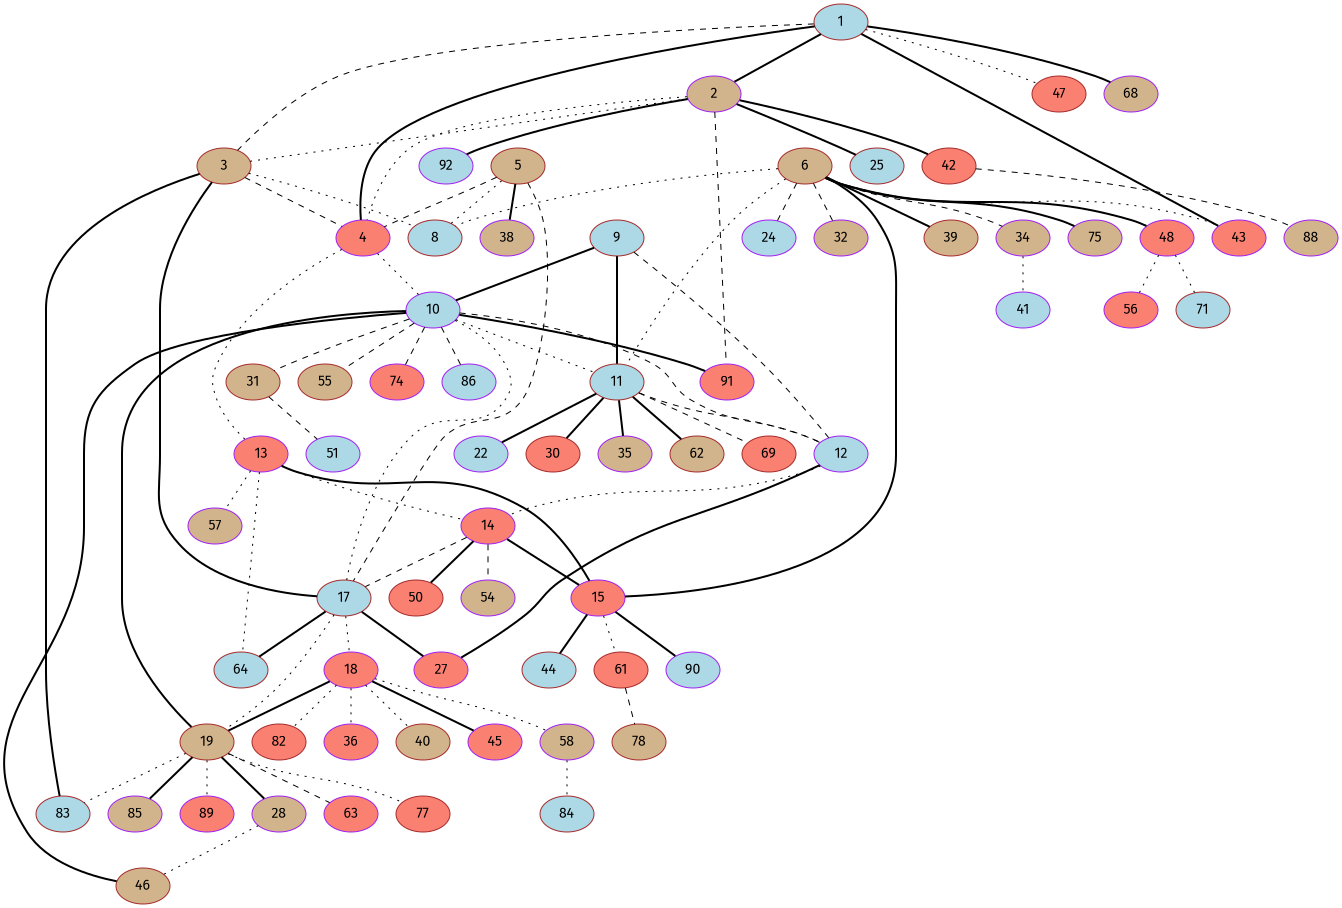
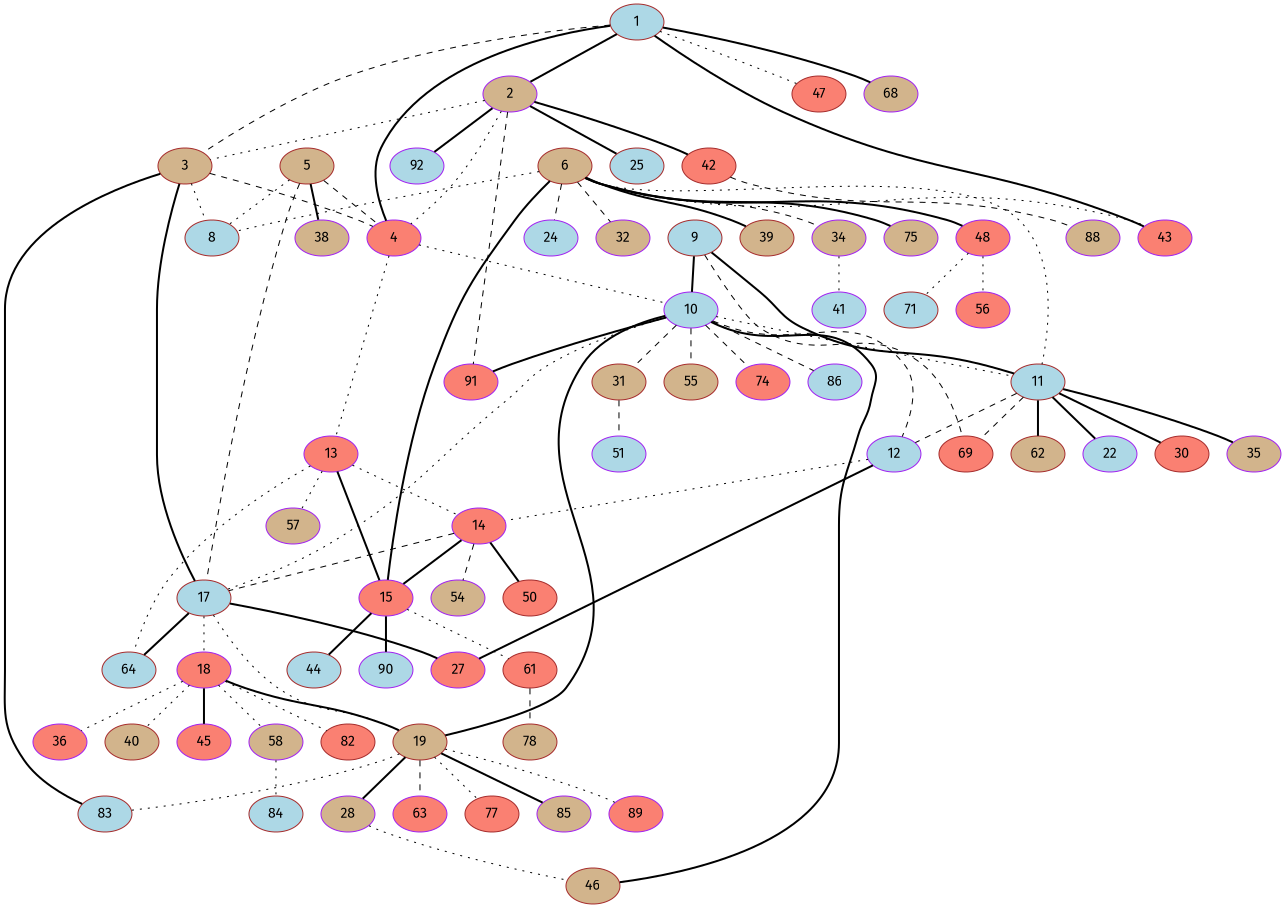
  graph {
    fontname="Fira Sans"
    node [color=purple fillcolor=tan fontname="Fira Sans" style=filled]
    edge [fontname="Fira Sans" style=bold]
    1 [color=brown fillcolor=lightblue super="+21"]
    2 [super="+53"]
    3 [color=brown super="+23"]
    4 [fillcolor=salmon]
    43 [fillcolor=salmon super="+67"]
    47 [color=brown fillcolor=salmon]
    68
    25 [color=brown fillcolor=lightblue]
    42 [color=brown fillcolor=salmon]
    91 [fillcolor=salmon]
    92 [fillcolor=lightblue]
    8 [color=brown fillcolor=lightblue super="+73"]
    17 [color=brown fillcolor=lightblue super="+70"]
    83 [color=brown fillcolor=lightblue]
    10 [fillcolor=lightblue super="+37"]
    13 [fillcolor=salmon super="+52"]
    88
    19 [color=brown super="+26"]
    27 [fillcolor=salmon]
    64 [color=brown fillcolor=lightblue]
    18 [fillcolor=salmon super="+20"]
    11 [color=brown fillcolor=lightblue super="+60"]
    12 [fillcolor=lightblue super="+76"]
    31 [color=brown super="+33"]
    46 [color=brown super="+72"]
    55 [color=brown]
    74 [fillcolor=salmon]
    86 [fillcolor=lightblue]
    15 [fillcolor=salmon super="+16"]
    14 [fillcolor=salmon super="+29"]
    57
    5 [color=brown super="+59"]
    38
    6 [color=brown super="+7"]
    24 [fillcolor=lightblue super="+81"]
    32
    34
    39 [color=brown]
    48 [fillcolor=salmon super="+49"]
    75 [super="+80"]
    22 [fillcolor=lightblue]
    30 [color=brown fillcolor=salmon]
    35
    62 [color=brown]
    69 [color=brown fillcolor=salmon]
    44 [color=brown fillcolor=lightblue]
    61 [color=brown fillcolor=salmon]
    90 [fillcolor=lightblue]
    41 [fillcolor=lightblue]
    56 [fillcolor=salmon]
    71 [color=brown fillcolor=lightblue]
    9 [color=brown fillcolor=lightblue super="+87"]
    28 [super="+66"]
    63 [fillcolor=salmon]
    77 [color=brown fillcolor=salmon]
    85
    89 [fillcolor=salmon]
    51 [fillcolor=lightblue]
    50 [color=brown fillcolor=salmon]
    54
    78 [color=brown super="+79"]
    36 [fillcolor=salmon]
    40 [color=brown]
    45 [fillcolor=salmon]
    58 [super="+65"]
    82 [color=brown fillcolor=salmon]
    84 [color=brown fillcolor=lightblue]
    1 -- 2
    1 -- 3 [style=dashed]
    1 -- 4
    1 -- 43
    1 -- 47 [style=dotted]
    1 -- 68
    2 -- 3 [style=dotted]
    2 -- 4 [style=dotted]
    2 -- 25
    2 -- 42
    2 -- 91 [style=dashed]
    2 -- 92
    3 -- 4 [style=dashed]
    3 -- 8 [style=dotted]
    3 -- 17 [weight=3]
    3 -- 83
    4 -- 10 [style=dotted]
    4 -- 13 [style=dotted]
    42 -- 88 [style=dashed]
    17 -- 19 [style=dotted]
    17 -- 27
    17 -- 64
    17 -- 18 [style=dotted weight=2]
    10 -- 91
    10 -- 17 [style=dotted]
    10 -- 19
    10 -- 11 [style=dotted]
    10 -- 12 [style=dashed]
    10 -- 31 [style=dashed]
    10 -- 46
    10 -- 55 [style=dashed]
    10 -- 74 [style=dashed]
    10 -- 86 [style=dashed]
    13 -- 64 [style=dotted]
    13 -- 15 [weight=2]
    13 -- 14 [style=dotted]
    13 -- 57 [style=dotted]
    19 -- 83 [style=dotted]
    19 -- 28
    19 -- 63 [style=dashed]
    19 -- 77 [style=dotted]
    19 -- 85
    19 -- 89 [style=dotted]
    18 -- 19 [weight=2]
    18 -- 36 [style=dotted]
    18 -- 40 [style=dotted]
    18 -- 45
    18 -- 58 [style=dotted]
    18 -- 82 [style=dotted]
    11 -- 12 [style=dashed]
    11 -- 22
    11 -- 30
    11 -- 35
    11 -- 62
    11 -- 69 [style=dashed]
    12 -- 27
    12 -- 14 [style=dotted]
    31 -- 51 [style=dashed]
    15 -- 44
    15 -- 61 [style=dotted]
    15 -- 90
    14 -- 17 [style=dashed]
    14 -- 15 [weight=2]
    14 -- 50
    14 -- 54 [style=dashed]
    5 -- 4 [style=dashed weight=2]
    5 -- 8 [style=dotted]
    5 -- 17 [style=dashed]
    5 -- 38
    6 -- 43 [style=dotted]
    6 -- 8 [style=dotted weight=2]
    6 -- 11 [style=dotted]
    6 -- 15
    6 -- 24 [style=dashed]
    6 -- 32 [style=dashed]
    6 -- 34 [style=dashed]
    6 -- 39
    6 -- 48
    6 -- 75
    34 -- 41 [style=dotted]
    48 -- 56 [style=dotted]
    48 -- 71 [style=dotted]
    61 -- 78 [style=dashed]
    9 -- 10
    9 -- 11
-   9 -- 12 [style=dashed]
+   9 -- 69 [style=dashed]
    28 -- 46 [style=dotted]
    58 -- 84 [style=dotted]
  }
